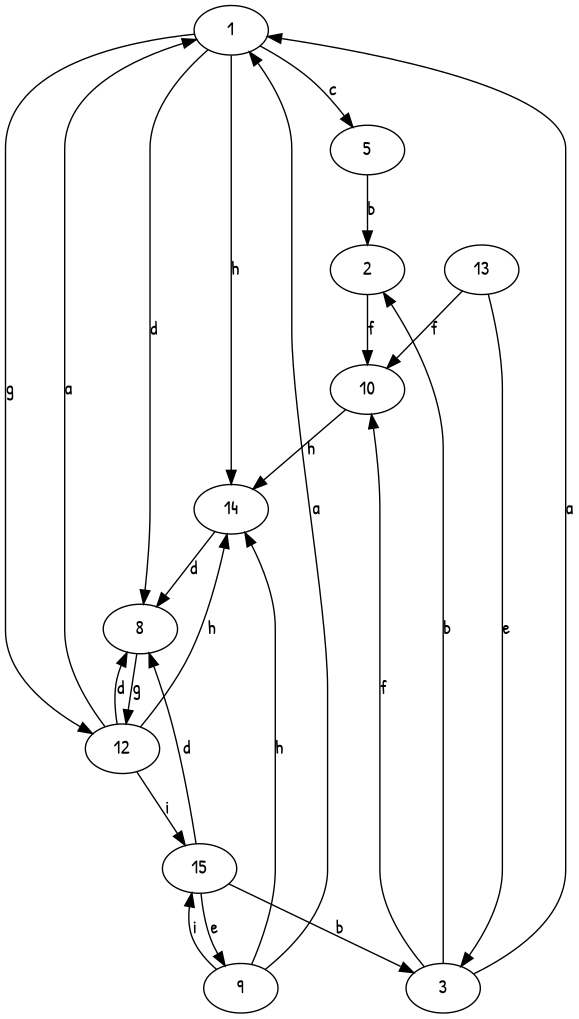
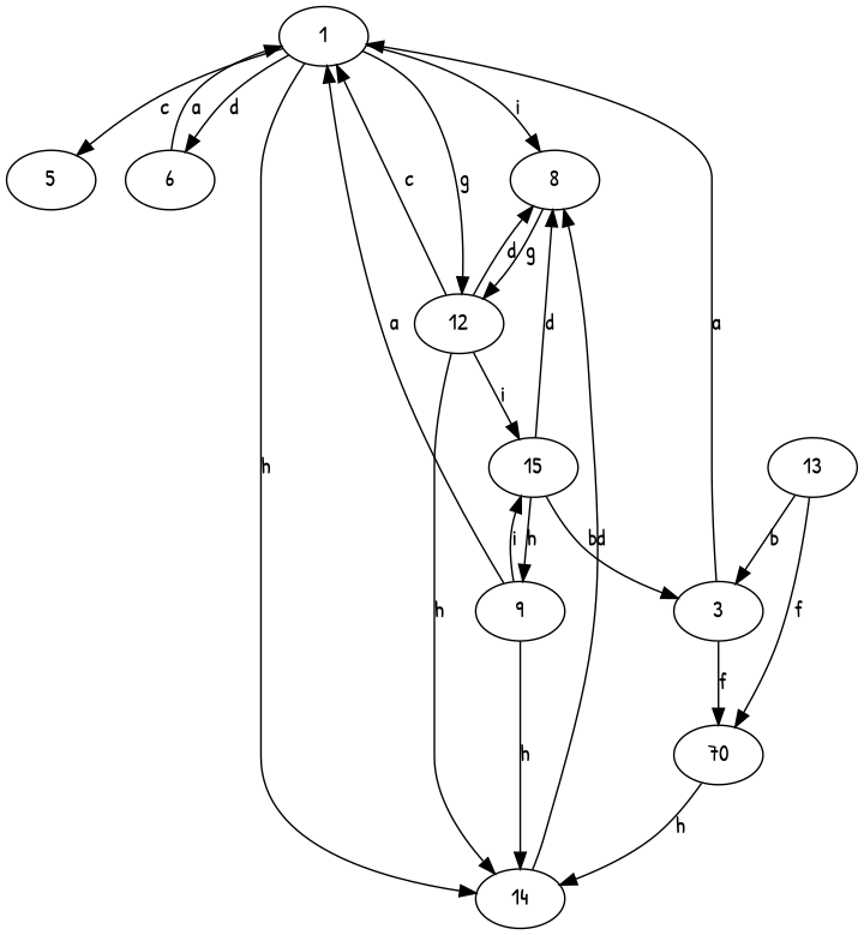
  strict digraph {
    fontname="Patrick Hand"
    node [fontname="Patrick Hand"]
    edge [fontname="Patrick Hand"]
    1
    5
+   6
    8
    12
    14
-   2
    15
-   10
+   10 [label=70]
    3
    9
    13
    1 -> 5 [label=c]
-   1 -> 8 [label=d]
+   1 -> 6 [label=d]
+   1 -> 8 [label=i]
    1 -> 12 [label=g]
    1 -> 14 [label=h]
-   5 -> 2 [label=b]
+   6 -> 1 [label=a]
    8 -> 12 [label=g]
-   12 -> 1 [label=a]
+   12 -> 1 [label=c]
    12 -> 8 [label=d]
    12 -> 14 [label=h]
    12 -> 15 [label=i]
    14 -> 8 [label=d]
-   2 -> 10 [label=f]
    15 -> 8 [label=d]
    15 -> 3 [label=b]
-   15 -> 9 [label=e]
+   15 -> 9 [label=h]
    10 -> 14 [label=h]
    3 -> 1 [label=a]
-   3 -> 2 [label=b]
    3 -> 10 [label=f]
    9 -> 1 [label=a]
    9 -> 14 [label=h]
    9 -> 15 [label=i]
    13 -> 10 [label=f]
-   13 -> 3 [label=e]
+   13 -> 3 [label=b]
  }
